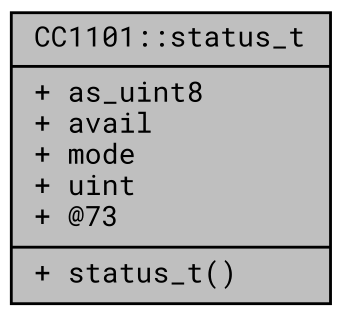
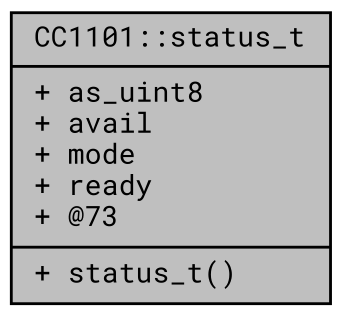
  digraph {
    fontname="Roboto Mono"
-   n1 [color=black fillcolor=grey75 fontcolor=black fontname="Roboto Mono" fontsize=10 height=0.2 label="{CC1101::status_t\n|+ as_uint8\l+ avail\l+ mode\l+ uint\l+ @73\l|+ status_t()\l}" shape=record style=filled width=0.4]
+   n1 [color=black fillcolor=grey75 fontcolor=black fontname="Roboto Mono" fontsize=10 height=0.2 label="{CC1101::status_t\n|+ as_uint8\l+ avail\l+ mode\l+ ready\l+ @73\l|+ status_t()\l}" shape=record style=filled width=0.4]
  }
